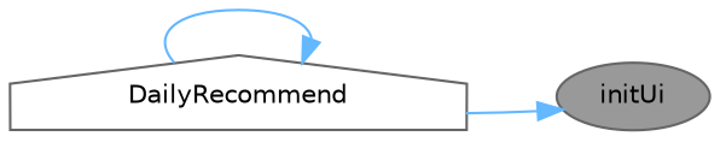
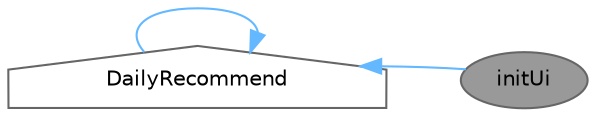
  digraph {
    rankdir=RL
    node [fontname=Helvetica fontsize=10 style=filled]
    edge [color=steelblue1 dir=back fontname=Helvetica fontsize=10 labelfontname=Helvetica labelfontsize=10 style=solid]
    n1 [color=gray40 fillcolor=grey60 fontcolor=black height=0.2 label=initUi shape=ellipse width=0.4]
    n2 [color=grey40 fillcolor=white height=0.2 label=DailyRecommend shape=house width=0.4]
-   n1 -> n2
+   n2 -> n1
    n2 -> n2
  }
